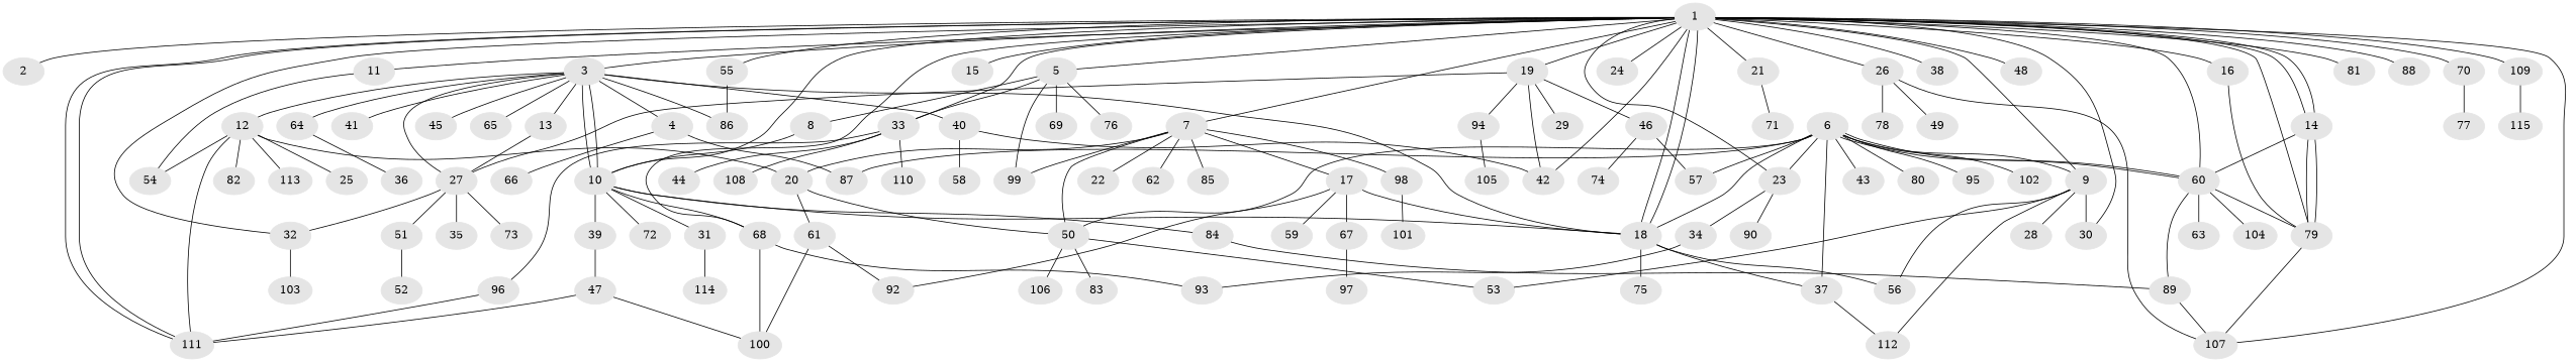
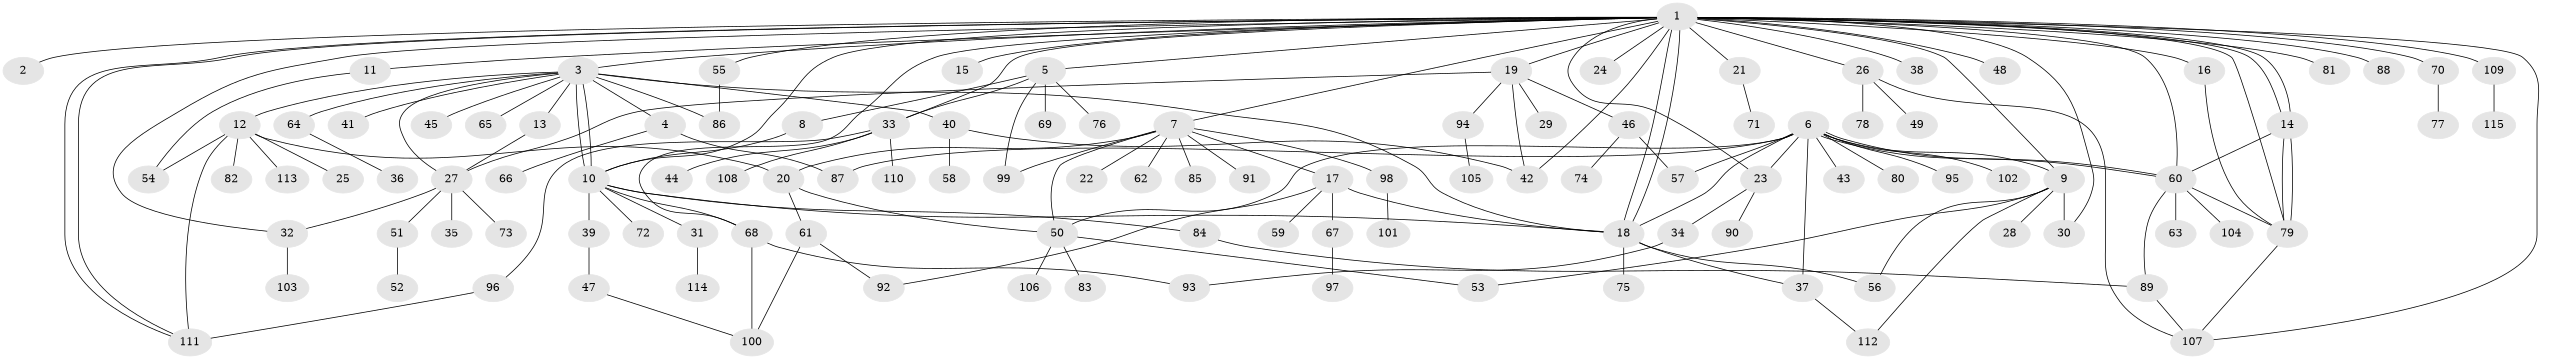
  graph {
    node [color=gray90 style=filled]
    1
    2
    3
    5
    7
    9
    10
    11
    14
    15
    16
    18
    19
    21
    23
    24
    26
    30
    32
    33
    38
    42
    48
    55
    60
    68
    70
    79
    81
    88
    107
    109
    111
    4
    12
    13
    27
    40
    41
    45
    64
    65
    86
    8
    69
    76
    99
    6
    87
    37
    43
    50
    57
    80
    95
    102
    17
    20
    22
    62
    85
+   91
    98
    28
    53
    56
    112
    31
    39
    72
    84
    54
    75
    29
    46
    94
    71
    34
    90
    49
    78
    103
    44
    96
    108
    110
    63
    89
    104
    93
    100
    77
    115
    66
    25
    82
    113
    35
    51
    73
    58
    36
    83
    106
    59
    67
    92
    61
    101
    114
    47
    97
    74
    105
    52
    1 -- 2
    1 -- 3
    1 -- 5
    1 -- 7
    1 -- 9
    1 -- 10
    1 -- 11
    1 -- 14
    1 -- 14
    1 -- 15
    1 -- 16
    1 -- 18
    1 -- 18
    1 -- 19
    1 -- 21
    1 -- 23
    1 -- 24
    1 -- 26
    1 -- 30
    1 -- 32
    1 -- 33
    1 -- 38
    1 -- 42
    1 -- 48
    1 -- 55
    1 -- 60
    1 -- 68
    1 -- 70
    1 -- 79
    1 -- 81
    1 -- 88
    1 -- 107
    1 -- 109
    1 -- 111
    1 -- 111
    3 -- 10
    3 -- 10
    3 -- 18
    3 -- 4
    3 -- 12
    3 -- 13
    3 -- 27
    3 -- 40
    3 -- 41
    3 -- 45
    3 -- 64
    3 -- 65
    3 -- 86
    5 -- 33
    5 -- 8
    5 -- 69
    5 -- 76
    5 -- 99
    7 -- 99
    7 -- 50
    7 -- 17
    7 -- 20
    7 -- 22
    7 -- 62
    7 -- 85
+   7 -- 91
    7 -- 98
    9 -- 30
    9 -- 28
    9 -- 53
    9 -- 56
    9 -- 112
    10 -- 18
    10 -- 68
    10 -- 31
    10 -- 39
    10 -- 72
    10 -- 84
    11 -- 54
    14 -- 60
    14 -- 79
    14 -- 79
    16 -- 79
    18 -- 37
    18 -- 56
    18 -- 75
    19 -- 42
    19 -- 27
    19 -- 29
    19 -- 46
    19 -- 94
    21 -- 71
    23 -- 34
    23 -- 90
    26 -- 107
    26 -- 49
    26 -- 78
    32 -- 103
    33 -- 44
    33 -- 96
    33 -- 108
    33 -- 110
    55 -- 86
    60 -- 79
    60 -- 63
    60 -- 89
    60 -- 104
    68 -- 93
    68 -- 100
    70 -- 77
    79 -- 107
    109 -- 115
    4 -- 87
    4 -- 66
    12 -- 111
    12 -- 20
    12 -- 54
    12 -- 25
    12 -- 82
    12 -- 113
    13 -- 27
    27 -- 32
    27 -- 35
    27 -- 51
    27 -- 73
    40 -- 42
    40 -- 58
    64 -- 36
    8 -- 10
    6 -- 9
    6 -- 18
    6 -- 23
    6 -- 60
    6 -- 60
    6 -- 87
    6 -- 37
    6 -- 43
    6 -- 50
    6 -- 57
    6 -- 80
    6 -- 95
    6 -- 102
    37 -- 112
    50 -- 53
    50 -- 83
    50 -- 106
    17 -- 18
    17 -- 59
    17 -- 67
    17 -- 92
    20 -- 50
    20 -- 61
    98 -- 101
    31 -- 114
    39 -- 47
    84 -- 89
    46 -- 57
    46 -- 74
    94 -- 105
    34 -- 93
    96 -- 111
    89 -- 107
    51 -- 52
    67 -- 97
    61 -- 100
    61 -- 92
-   47 -- 111
    47 -- 100
  }
